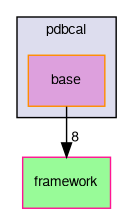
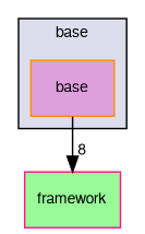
  digraph {
    compound=true
    node [fontname=FreeSans fontsize=10 shape=box style=filled]
    n1 [fillcolor=plum label=base pencolor=black color=darkorange]
    n2 [color=deeppink label=framework fillcolor=palegreen]
    subgraph cluster_1 {
      bgcolor="#ddddee"
      fontname=FreeSans
      fontsize=10
-     label=pdbcal
+     label=base
      pencolor=black
      n1
    }
    n1 -> n2 [headlabel=8 labeldistance=1.5 labelfontname=FreeSans labelfontsize=10 style=solid]
  }
